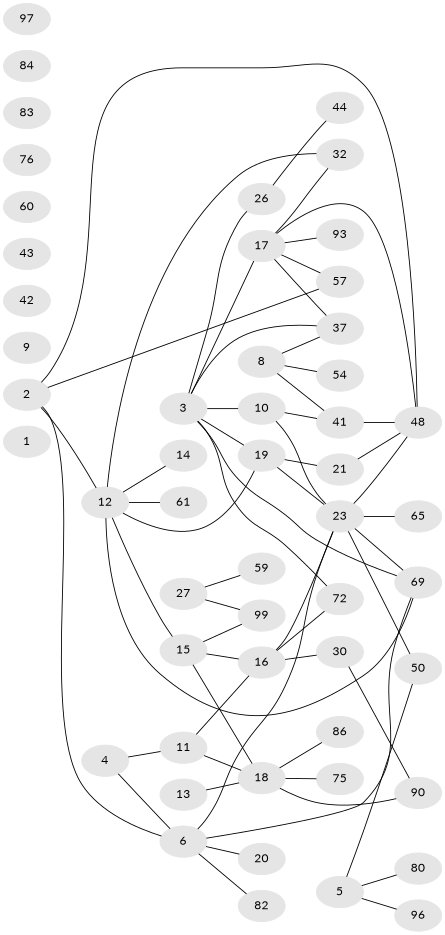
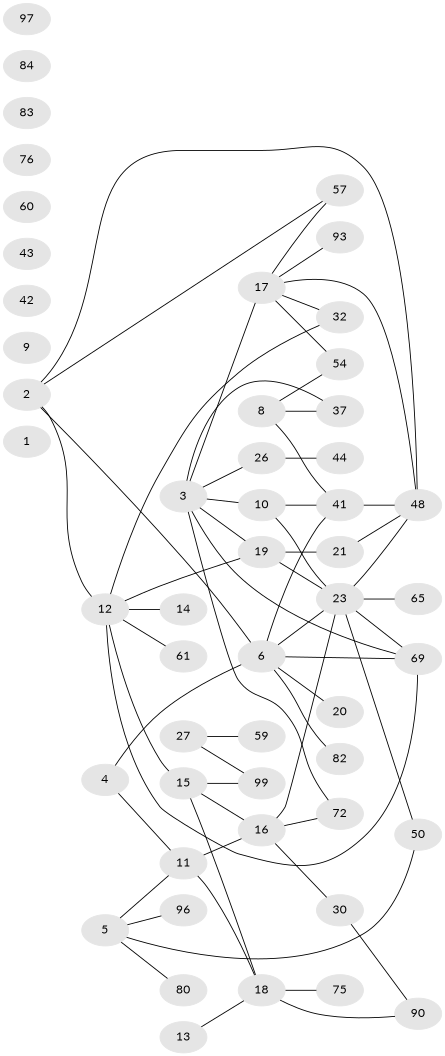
  graph {
    fontname=Lato
    rankdir=LR
    node [color=gray90 fontname=Lato style=filled]
    edge [fontname=Lato]
    1
    2 [super="+41+95"]
    6 [super="+7+89"]
    12 [super="+33+45+66+94"]
    48
    57 [super="+92"]
    69
    20 [super="+87"]
    23 [super="+34+47"]
    n10 [label=41 super="+49"]
    82
    19 [super="+38"]
    14
    15 [super="+39"]
    32 [super="+85"]
    61 [super="+67"]
    3 [super="+24+40+53+58+74"]
    10 [super="+56+88"]
    17 [super="+35+71"]
    26 [super="+55+78"]
    37
    72
    93
    21 [super="+25"]
    44 [super="+70"]
    27 [super="+64"]
    99
    59
    4 [super="+31+81"]
    11 [super="+73+98"]
    16 [super="+36+52"]
    18 [super="+22+62+63"]
    5 [super="+28+79"]
    50
    80
    96
    65
    8 [super="+68"]
    54
    9
    30 [super="+51+91"]
    75
-   86
    90
    13 [super="+29+77"]
    42
    43
    60
    76
    83
    84
    97
    2 -- 6
    2 -- 12
    2 -- 48
    2 -- 57
    6 -- 69
    6 -- 20
    6 -- 23
+   6 -- n10
    6 -- 82
    12 -- 69
    12 -- 19
    12 -- 14
    12 -- 15
    12 -- 32
    12 -- 61
    23 -- 48
    23 -- 69
    23 -- 50
    23 -- 65
    n10 -- 48
    19 -- 23
    19 -- 21
    15 -- 99
    15 -- 16
    15 -- 18
    3 -- 69
    3 -- 19
    3 -- 10 [weight=2]
    3 -- 17
    3 -- 26
    3 -- 37
    3 -- 72
    10 -- 23
    10 -- n10
    17 -- 48
    17 -- 57
    17 -- 32
-   17 -- 37
+   17 -- 54
    17 -- 93
    26 -- 44
    21 -- 48
    27 -- 99
    27 -- 59
    4 -- 6 [weight=2]
    4 -- 11 [weight=2]
    11 -- 16 [weight=2]
    11 -- 18
    16 -- 23
    16 -- 72
    16 -- 30
    18 -- 75
-   18 -- 86
    18 -- 90
+   5 -- 11
    5 -- 50
    5 -- 80
    5 -- 96
    8 -- n10
    8 -- 37
    8 -- 54
    30 -- 90
    13 -- 18
  }
